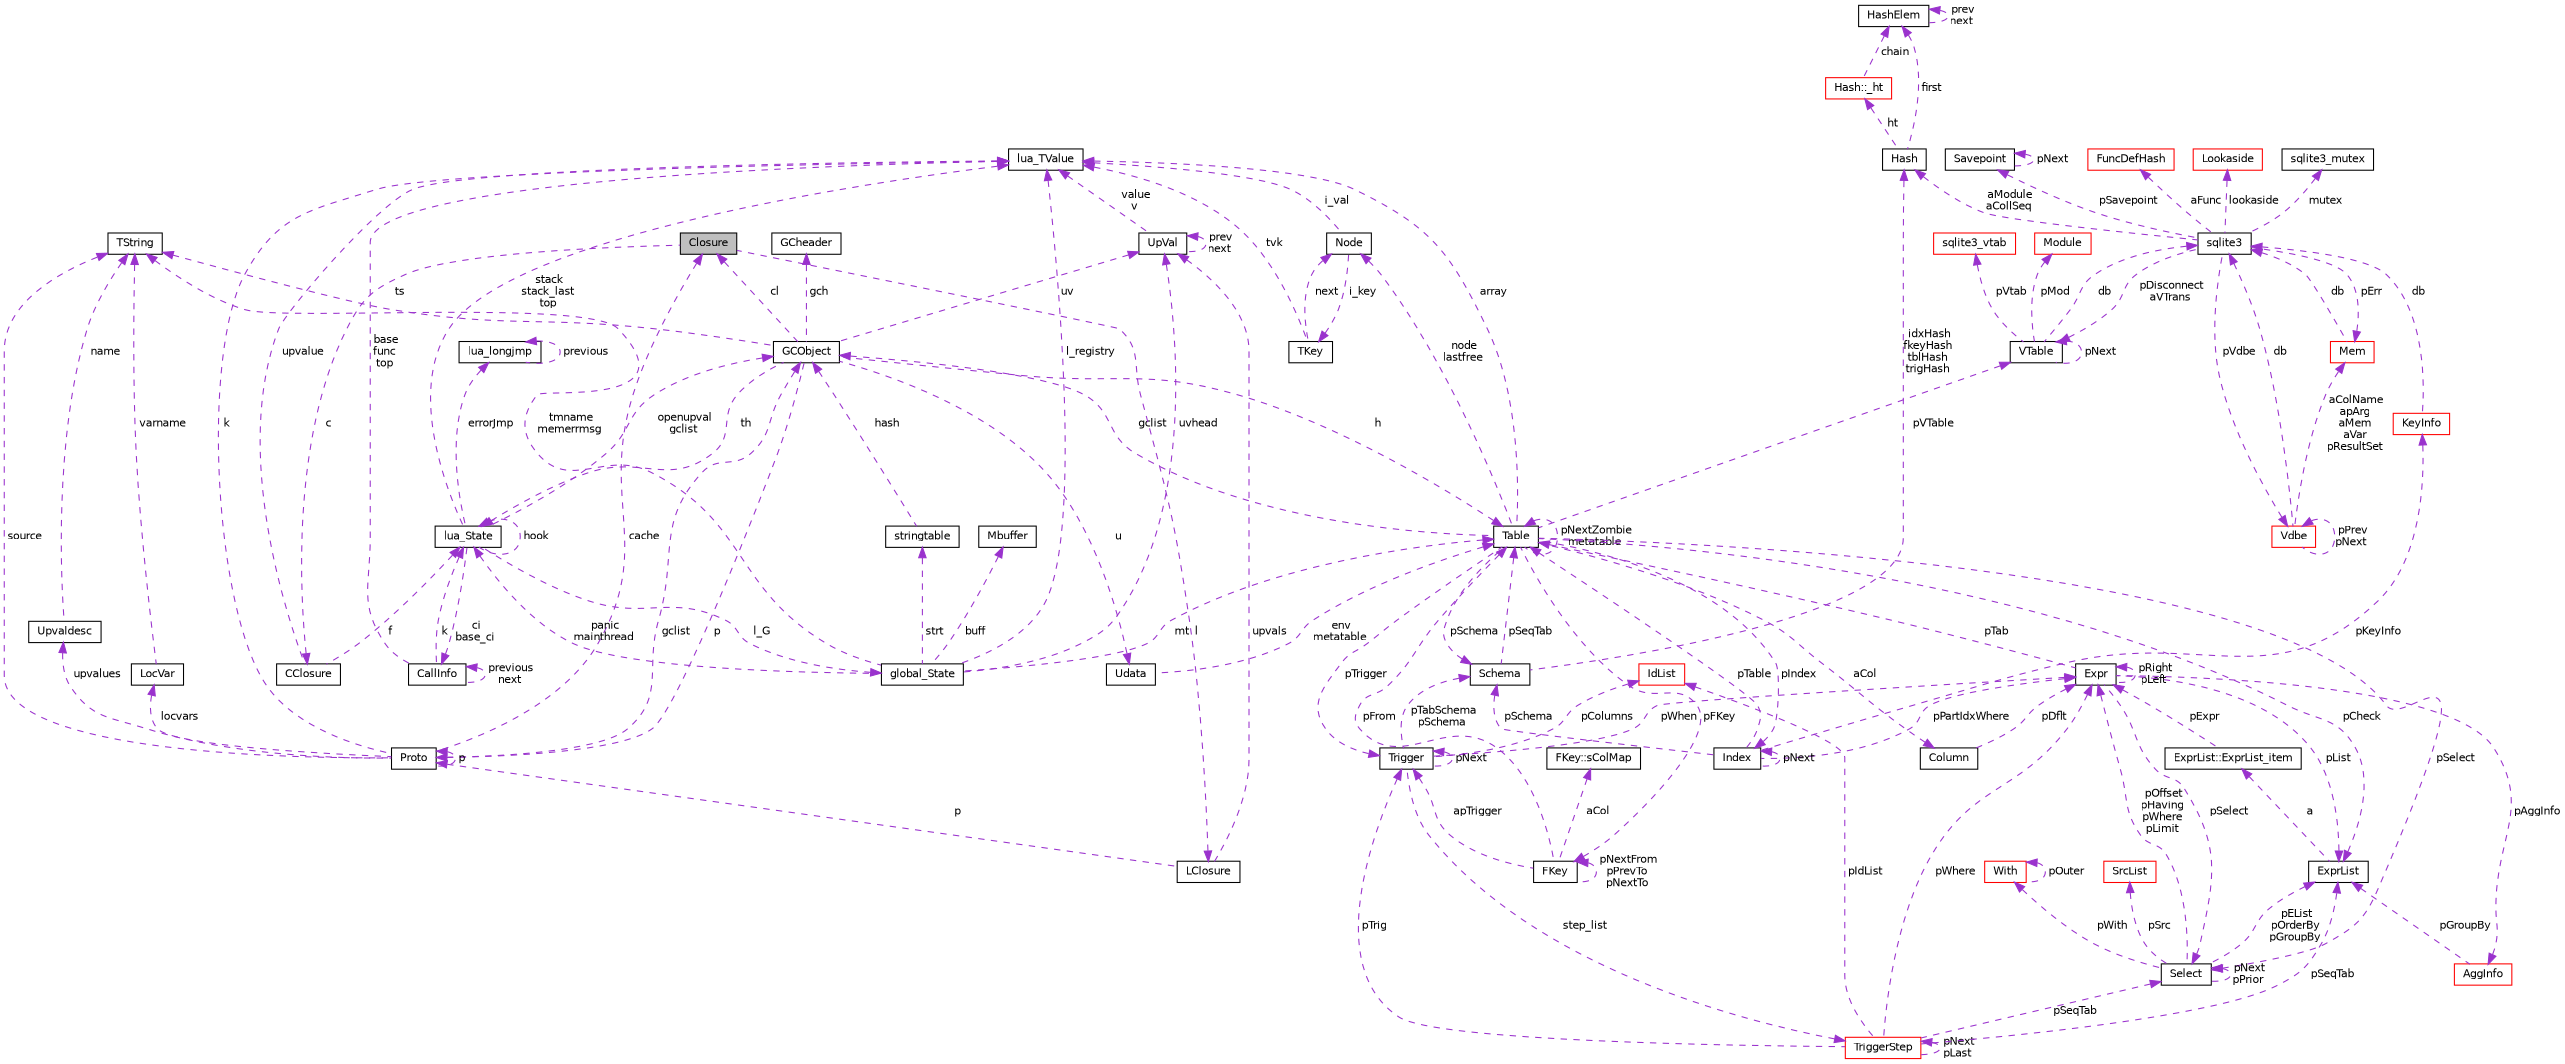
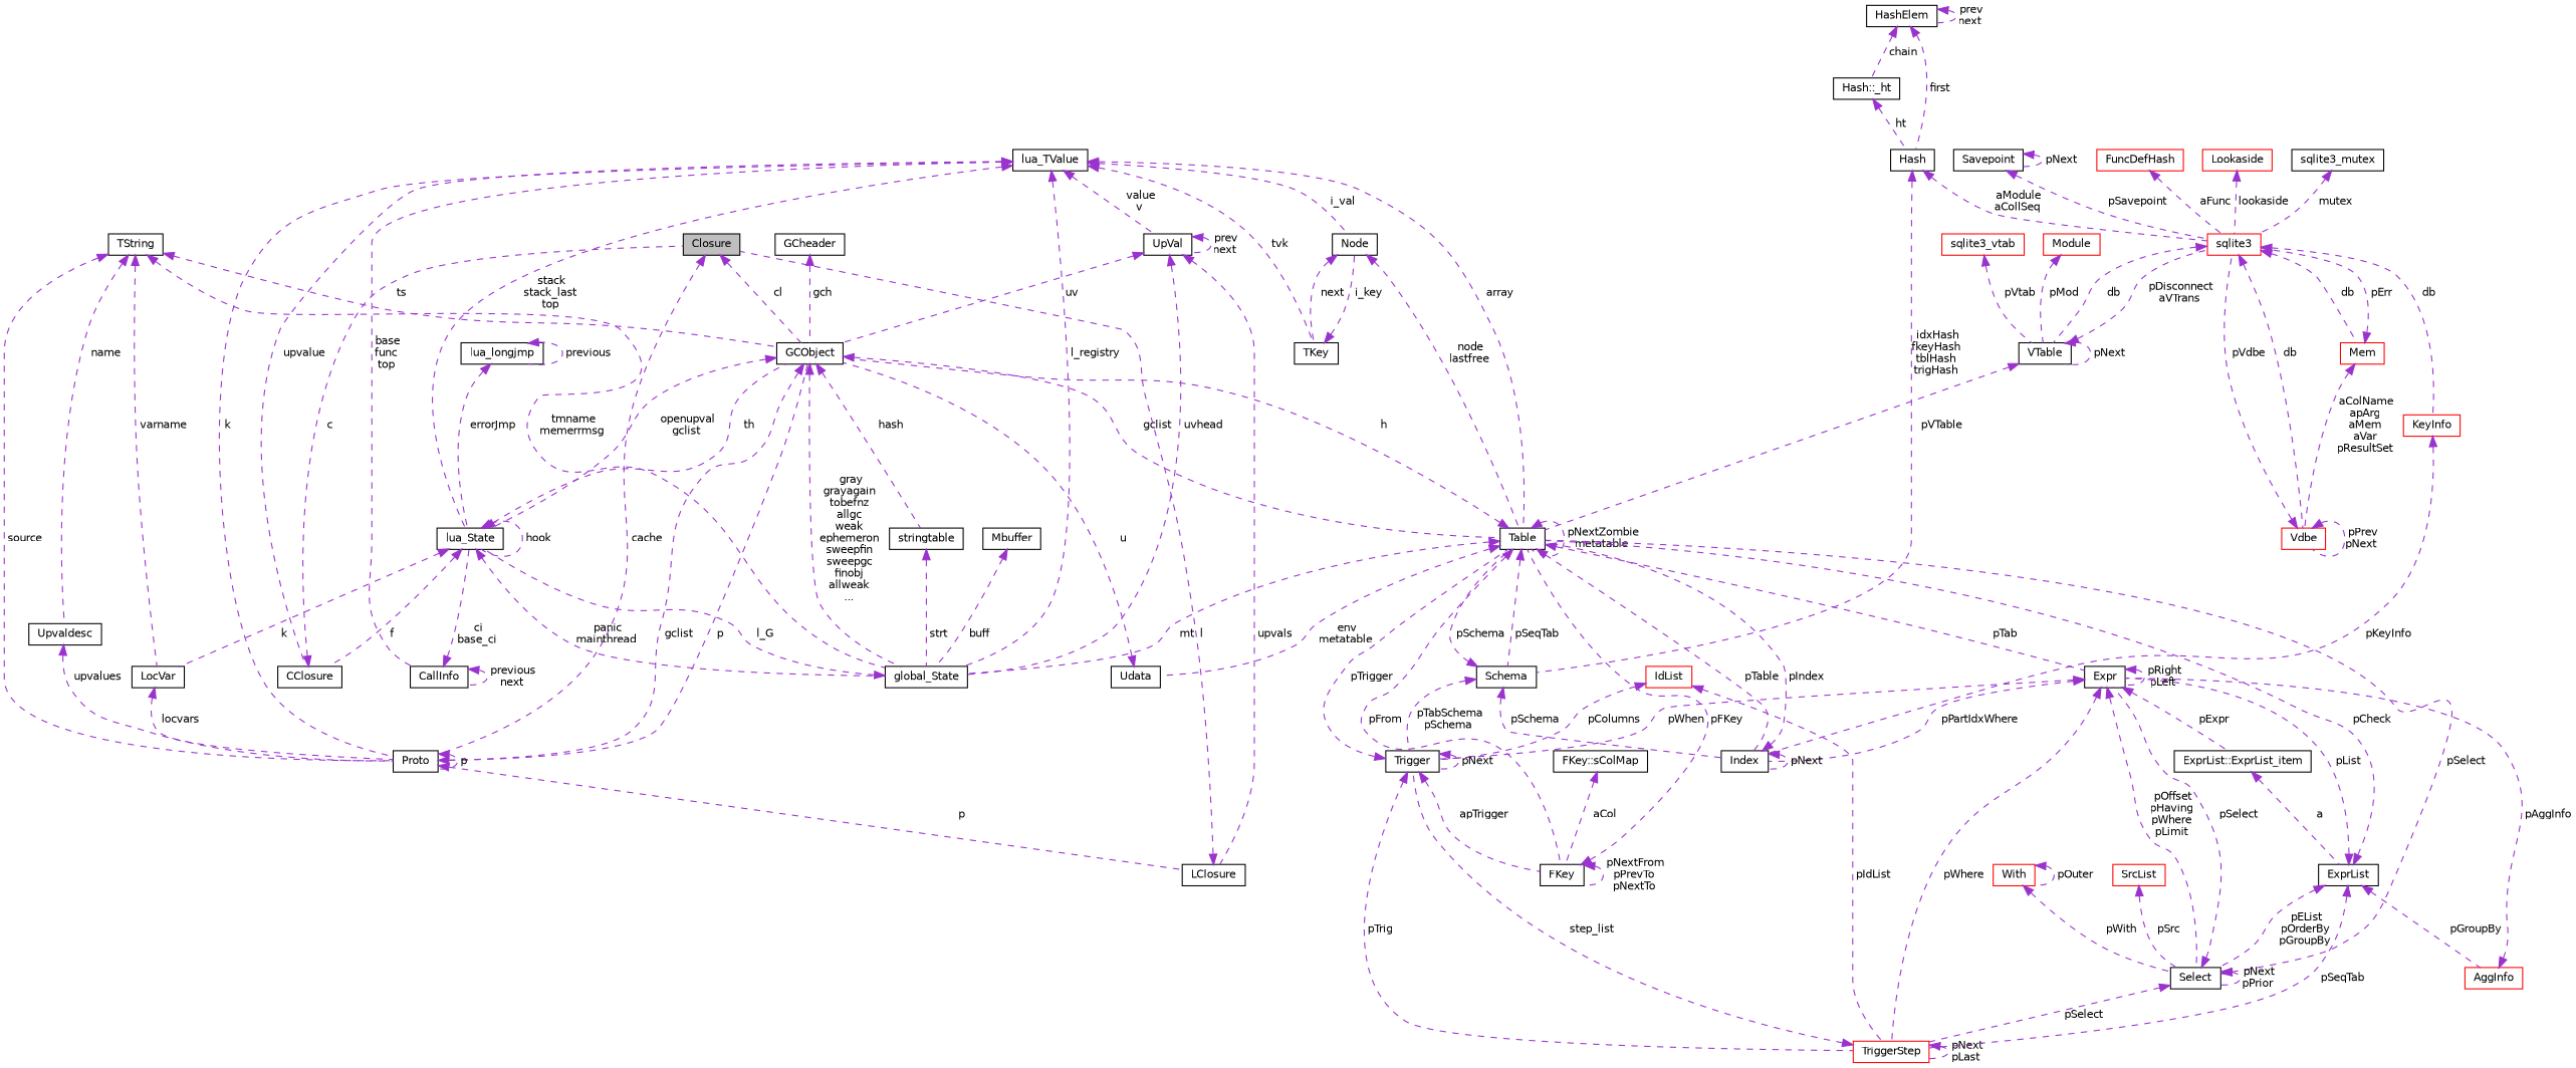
  digraph {
    node [color=black fillcolor=white fontname=Helvetica fontsize=10 shape=record style=filled]
    edge [color=darkorchid3 dir=back fontname=Helvetica fontsize=10 labelfontname=Helvetica labelfontsize=10 style=dashed]
    n1 [fillcolor=grey75 fontcolor=black height=0.2 label=Closure width=0.4]
    n2 [height=0.2 label=GCObject width=0.4]
    n3 [height=0.2 label=Proto width=0.4]
    n4 [height=0.2 label=lua_State width=0.4]
    n5 [height=0.2 label=global_State width=0.4]
    n6 [height=0.2 label=Table width=0.4]
    n7 [height=0.2 label=stringtable width=0.4]
    n8 [height=0.2 label=LClosure width=0.4]
    n9 [height=0.2 label=CClosure width=0.4]
    n10 [height=0.2 label=lua_TValue width=0.4]
    n11 [height=0.2 label=UpVal width=0.4]
    n12 [height=0.2 label="Node" width=0.4]
    n13 [height=0.2 label=TKey width=0.4]
    n14 [height=0.2 label=CallInfo width=0.4]
    n15 [height=0.2 label=Schema width=0.4]
    n16 [height=0.2 label=Expr width=0.4]
    n17 [height=0.2 label=FKey width=0.4]
    n18 [height=0.2 label=Index width=0.4]
    n19 [height=0.2 label=Udata width=0.4]
    n20 [height=0.2 label=lua_longjmp width=0.4]
    n21 [height=0.2 label=LocVar width=0.4]
    n22 [height=0.2 label=TString width=0.4]
    n23 [height=0.2 label=Upvaldesc width=0.4]
    n24 [height=0.2 label=GCheader width=0.4]
    n25 [height=0.2 label=Trigger width=0.4]
-   n26 [height=0.2 label=Column width=0.4]
    n27 [height=0.2 label="ExprList::ExprList_item" width=0.4]
    n28 [height=0.2 label=Select width=0.4]
    n29 [color=red height=0.2 label=TriggerStep width=0.4]
    n30 [height=0.2 label=Hash width=0.4]
-   n31 [height=0.2 label=sqlite3 width=0.4]
+   n31 [color=red height=0.2 label=sqlite3 width=0.4]
    n32 [height=0.2 label=VTable width=0.4]
    n33 [color=red height=0.2 label=Mem width=0.4]
    n34 [color=red height=0.2 label=Vdbe width=0.4]
    n35 [color=red height=0.2 label=KeyInfo width=0.4]
-   n36 [color=red height=0.2 label="Hash::_ht" width=0.4]
+   n36 [height=0.2 label="Hash::_ht" width=0.4]
    n37 [height=0.2 label=HashElem width=0.4]
    n38 [height=0.2 label=ExprList width=0.4]
    n39 [color=red height=0.2 label=AggInfo width=0.4]
    n40 [color=red height=0.2 label=With width=0.4]
    n41 [color=red height=0.2 label=SrcList width=0.4]
    n42 [height=0.2 label="FKey::sColMap" width=0.4]
    n43 [color=red height=0.2 label=IdList width=0.4]
    n44 [height=0.2 label=Savepoint width=0.4]
    n45 [color=red height=0.2 label=FuncDefHash width=0.4]
    n46 [color=red height=0.2 label=Lookaside width=0.4]
    n47 [height=0.2 label=sqlite3_mutex width=0.4]
    n48 [color=red height=0.2 label=Module width=0.4]
    n49 [color=red height=0.2 label=sqlite3_vtab width=0.4]
    n50 [height=0.2 label=Mbuffer width=0.4]
    n1 -> n2 [label=" cl"]
    n1 -> n3 [label=" cache"]
    n2 -> n3 [label=" gclist"]
    n2 -> n4 [label=" openupval\ngclist"]
+   n2 -> n5 [label=" gray\ngrayagain\ntobefnz\nallgc\nweak\nephemeron\nsweepfin\nsweepgc\nfinobj\nallweak\n..."]
    n2 -> n6 [label=" gclist"]
    n2 -> n7 [label=" hash"]
    n3 -> n2 [label=" p"]
    n3 -> n3 [label=" p"]
    n3 -> n8 [label=" p"]
    n4 -> n2 [label=" th"]
    n4 -> n4 [label=" hook"]
    n4 -> n5 [label=" panic\nmainthread"]
    n4 -> n9 [label=" f"]
-   n4 -> n14 [label=" k"]
+   n4 -> n21 [label=" k"]
    n5 -> n4 [label=" l_G"]
    n6 -> n2 [label=" h"]
    n6 -> n5 [label=" mt"]
    n6 -> n6 [label=" pNextZombie\nmetatable"]
    n6 -> n15 [label=" pSeqTab"]
    n6 -> n16 [label=" pTab"]
    n6 -> n17 [label=" pFrom"]
    n6 -> n18 [label=" pTable"]
    n6 -> n19 [label=" env\nmetatable"]
    n7 -> n5 [label=" strt"]
    n8 -> n1 [label=" l"]
    n9 -> n1 [label=" c"]
    n10 -> n3 [label=" k"]
    n10 -> n4 [label=" stack\nstack_last\ntop"]
    n10 -> n5 [label=" l_registry"]
    n10 -> n6 [label=" array"]
    n10 -> n9 [label=" upvalue"]
    n10 -> n11 [label=" value\nv"]
    n10 -> n12 [label=" i_val"]
    n10 -> n13 [label=" tvk"]
    n10 -> n14 [label=" base\nfunc\ntop"]
    n11 -> n2 [label=" uv"]
    n11 -> n5 [label=" uvhead"]
    n11 -> n8 [label=" upvals"]
    n11 -> n11 [label=" prev\nnext"]
    n12 -> n6 [label=" node\nlastfree"]
    n12 -> n13 [label=" next"]
    n13 -> n12 [label=" i_key"]
    n14 -> n4 [label=" ci\nbase_ci"]
    n14 -> n14 [label=" previous\nnext"]
    n15 -> n6 [label=" pSchema"]
    n15 -> n18 [label=" pSchema"]
    n15 -> n25 [label=" pTabSchema\npSchema"]
    n16 -> n16 [label=" pRight\npLeft"]
    n16 -> n18 [label=" pPartIdxWhere"]
    n16 -> n25 [label=" pWhen"]
-   n16 -> n26 [label=" pDflt"]
    n16 -> n27 [label=" pExpr"]
    n16 -> n28 [label=" pOffset\npHaving\npWhere\npLimit"]
    n16 -> n29 [label=" pWhere"]
    n17 -> n6 [label=" pFKey"]
    n17 -> n17 [label=" pNextFrom\npPrevTo\npNextTo"]
    n18 -> n6 [label=" pIndex"]
    n18 -> n18 [label=" pNext"]
    n19 -> n2 [label=" u"]
    n20 -> n4 [label=" errorJmp"]
    n20 -> n20 [label=" previous"]
    n21 -> n3 [label=" locvars"]
    n22 -> n2 [label=" ts"]
    n22 -> n3 [label=" source"]
    n22 -> n5 [label=" tmname\nmemerrmsg"]
    n22 -> n21 [label=" varname"]
    n22 -> n23 [label=" name"]
    n23 -> n3 [label=" upvalues"]
    n24 -> n2 [label=" gch"]
    n25 -> n6 [label=" pTrigger"]
    n25 -> n17 [label=" apTrigger"]
    n25 -> n25 [label=" pNext"]
    n25 -> n29 [label=" pTrig"]
-   n26 -> n6 [label=" aCol"]
    n27 -> n38 [label=" a"]
    n28 -> n6 [label=" pSelect"]
    n28 -> n16 [label=" pSelect"]
    n28 -> n28 [label=" pNext\npPrior"]
-   n28 -> n29 [label=" pSeqTab"]
+   n28 -> n29 [label=" pSelect"]
    n29 -> n25 [label=" step_list"]
    n29 -> n29 [label=" pNext\npLast"]
    n30 -> n15 [label=" idxHash\nfkeyHash\ntblHash\ntrigHash"]
    n30 -> n31 [label=" aModule\naCollSeq"]
    n31 -> n32 [label=" db"]
    n31 -> n33 [label=" db"]
    n31 -> n34 [label=" db"]
    n31 -> n35 [label=" db"]
    n32 -> n6 [label=" pVTable"]
    n32 -> n31 [label=" pDisconnect\naVTrans"]
    n32 -> n32 [label=" pNext"]
    n33 -> n31 [label=" pErr"]
    n33 -> n34 [label=" aColName\napArg\naMem\naVar\npResultSet"]
    n34 -> n31 [label=" pVdbe"]
    n34 -> n34 [label=" pPrev\npNext"]
    n35 -> n18 [label=" pKeyInfo"]
    n36 -> n30 [label=" ht"]
    n37 -> n30 [label=" first"]
    n37 -> n36 [label=" chain"]
    n37 -> n37 [label=" prev\nnext"]
    n38 -> n6 [label=" pCheck"]
    n38 -> n16 [label=" pList"]
    n38 -> n28 [label=" pEList\npOrderBy\npGroupBy"]
    n38 -> n29 [label=" pSeqTab"]
    n38 -> n39 [label=" pGroupBy"]
    n39 -> n16 [label=" pAggInfo"]
    n40 -> n28 [label=" pWith"]
    n40 -> n40 [label=" pOuter"]
    n41 -> n28 [label=" pSrc"]
    n42 -> n17 [label=" aCol"]
    n43 -> n25 [label=" pColumns"]
    n43 -> n29 [label=" pIdList"]
    n44 -> n31 [label=" pSavepoint"]
    n44 -> n44 [label=" pNext"]
    n45 -> n31 [label=" aFunc"]
    n46 -> n31 [label=" lookaside"]
    n47 -> n31 [label=" mutex"]
    n48 -> n32 [label=" pMod"]
    n49 -> n32 [label=" pVtab"]
    n50 -> n5 [label=" buff"]
  }
